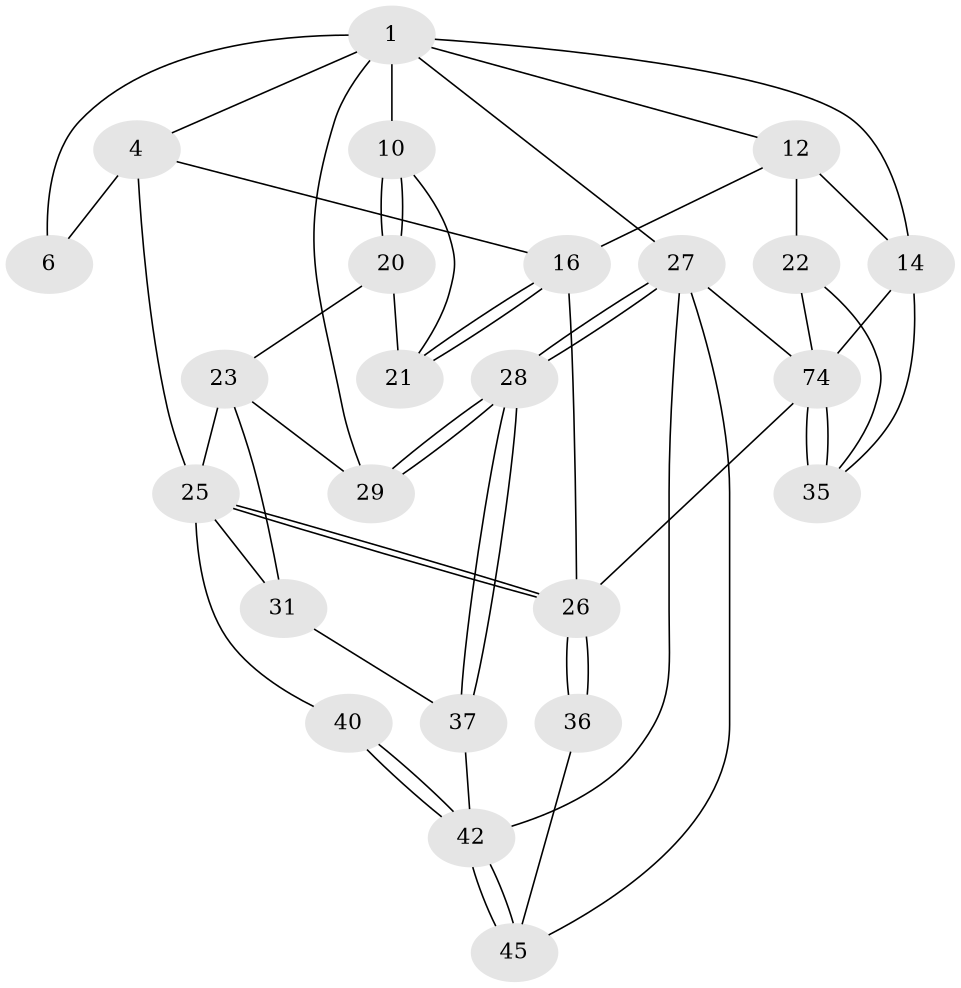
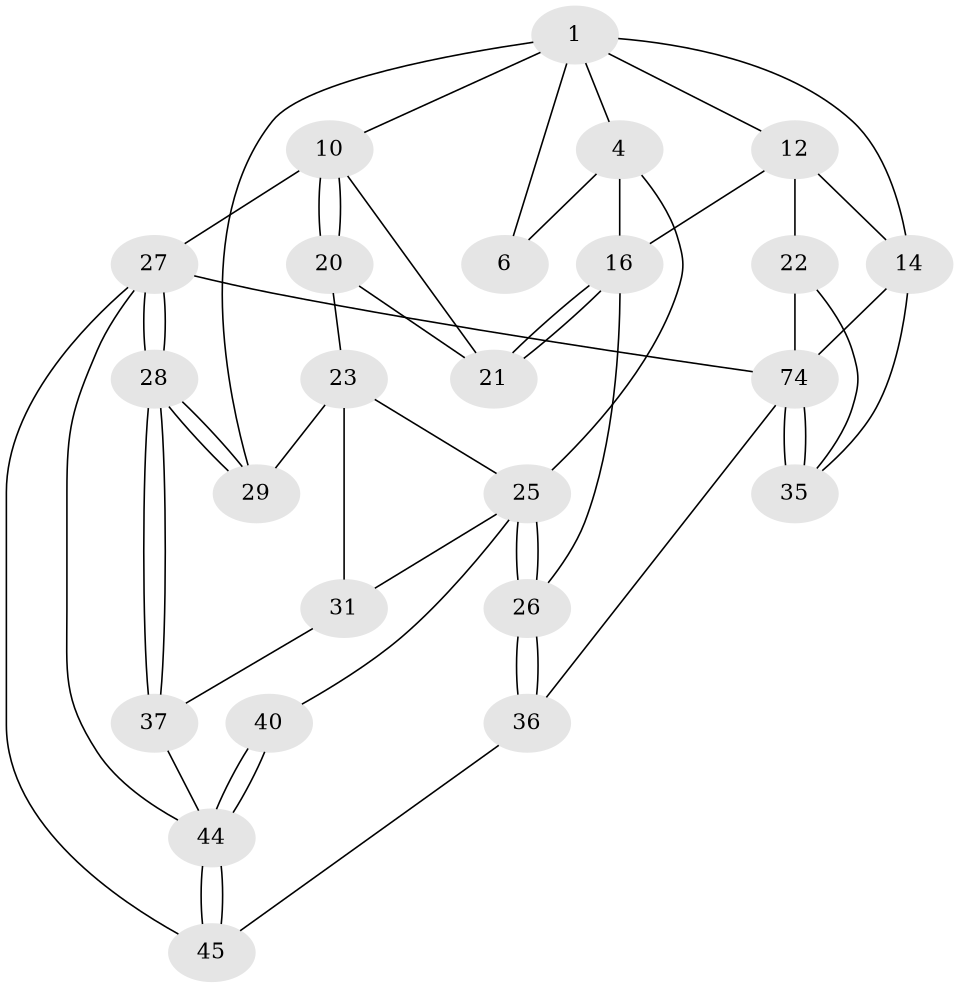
  graph {
    node [color=gray90 style=filled]
    1 [super="+2+7"]
    4 [super="+5+15"]
    6
    10 [super="+11"]
    12 [super="+13+18"]
    14
    27 [super="+47"]
    29
    16 [super="+17"]
    25 [super="+39"]
    20
    21
    22 [super="+33"]
    n14 [label=74 super="+43"]
    35
    28
-   44 [super="+46" label=42]
+   44 [super="+46"]
    45
    26
    23 [super="+30+24"]
    36 [super="+41"]
    31 [super="+32"]
    40
    37 [super="+38"]
    1 -- 4
    1 -- 6
    1 -- 10
    1 -- 12
    1 -- 14
-   1 -- 27
+   10 -- 27
    1 -- 29
    4 -- 6
    4 -- 16
    4 -- 25 [weight=2]
    10 -- 20
    10 -- 20
    10 -- 21
    12 -- 14
    12 -- 16
    12 -- 22 [weight=2]
    14 -- n14
    14 -- 35
    27 -- n14
    27 -- 28
    27 -- 28
    27 -- 44
    27 -- 45
    16 -- 21
    16 -- 21
    16 -- 26
    25 -- 26
    25 -- 26
    25 -- 31
    25 -- 40
    20 -- 21
    20 -- 23
    22 -- n14
    22 -- 35
    n14 -- 35 [weight=2]
    n14 -- 35
-   n14 -- 26
+   n14 -- 36
    28 -- 29
    28 -- 29
    28 -- 37
    28 -- 37
    44 -- 45
    44 -- 45
    26 -- 36
    26 -- 36
    23 -- 29
    23 -- 25
    23 -- 31 [weight=2]
    36 -- 45
    31 -- 37
    40 -- 44
    40 -- 44
    37 -- 44
  }
